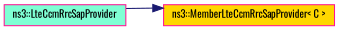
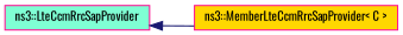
  digraph {
    rankdir=LR
    fontname=Oswald
    node [color=deeppink fontname=Oswald fontsize=10 shape=record style=filled]
    n1 [fillcolor=aquamarine height=0.2 label="ns3::LteCcmRrcSapProvider" width=0.4]
    n2 [fillcolor=gold height=0.2 label="ns3::MemberLteCcmRrcSapProvider\< C \>" width=0.4]
-   n2 -> n1 [color=midnightblue dir=back fontname=Oswald fontsize=10 labelfontname=Helvetica labelfontsize=10 style=solid]
+   n1 -> n2 [color=midnightblue dir=back fontname=Oswald fontsize=10 labelfontname=Helvetica labelfontsize=10 style=solid]
  }
